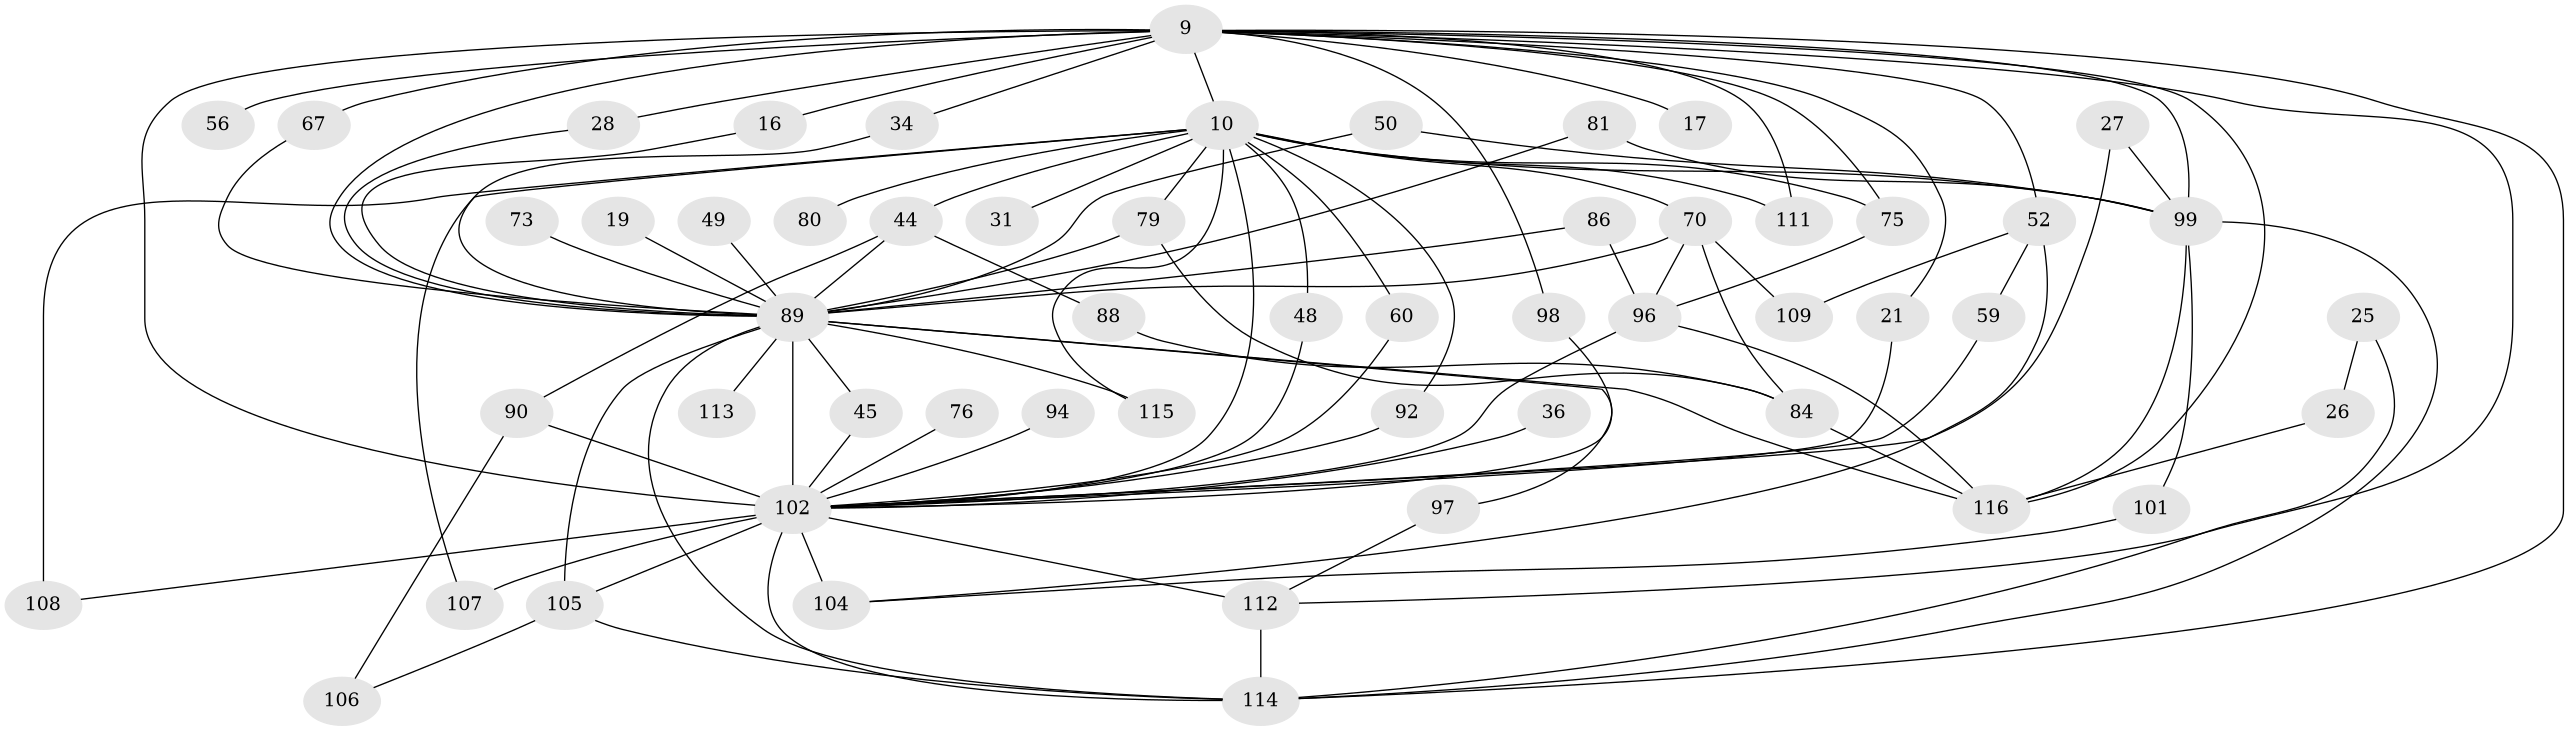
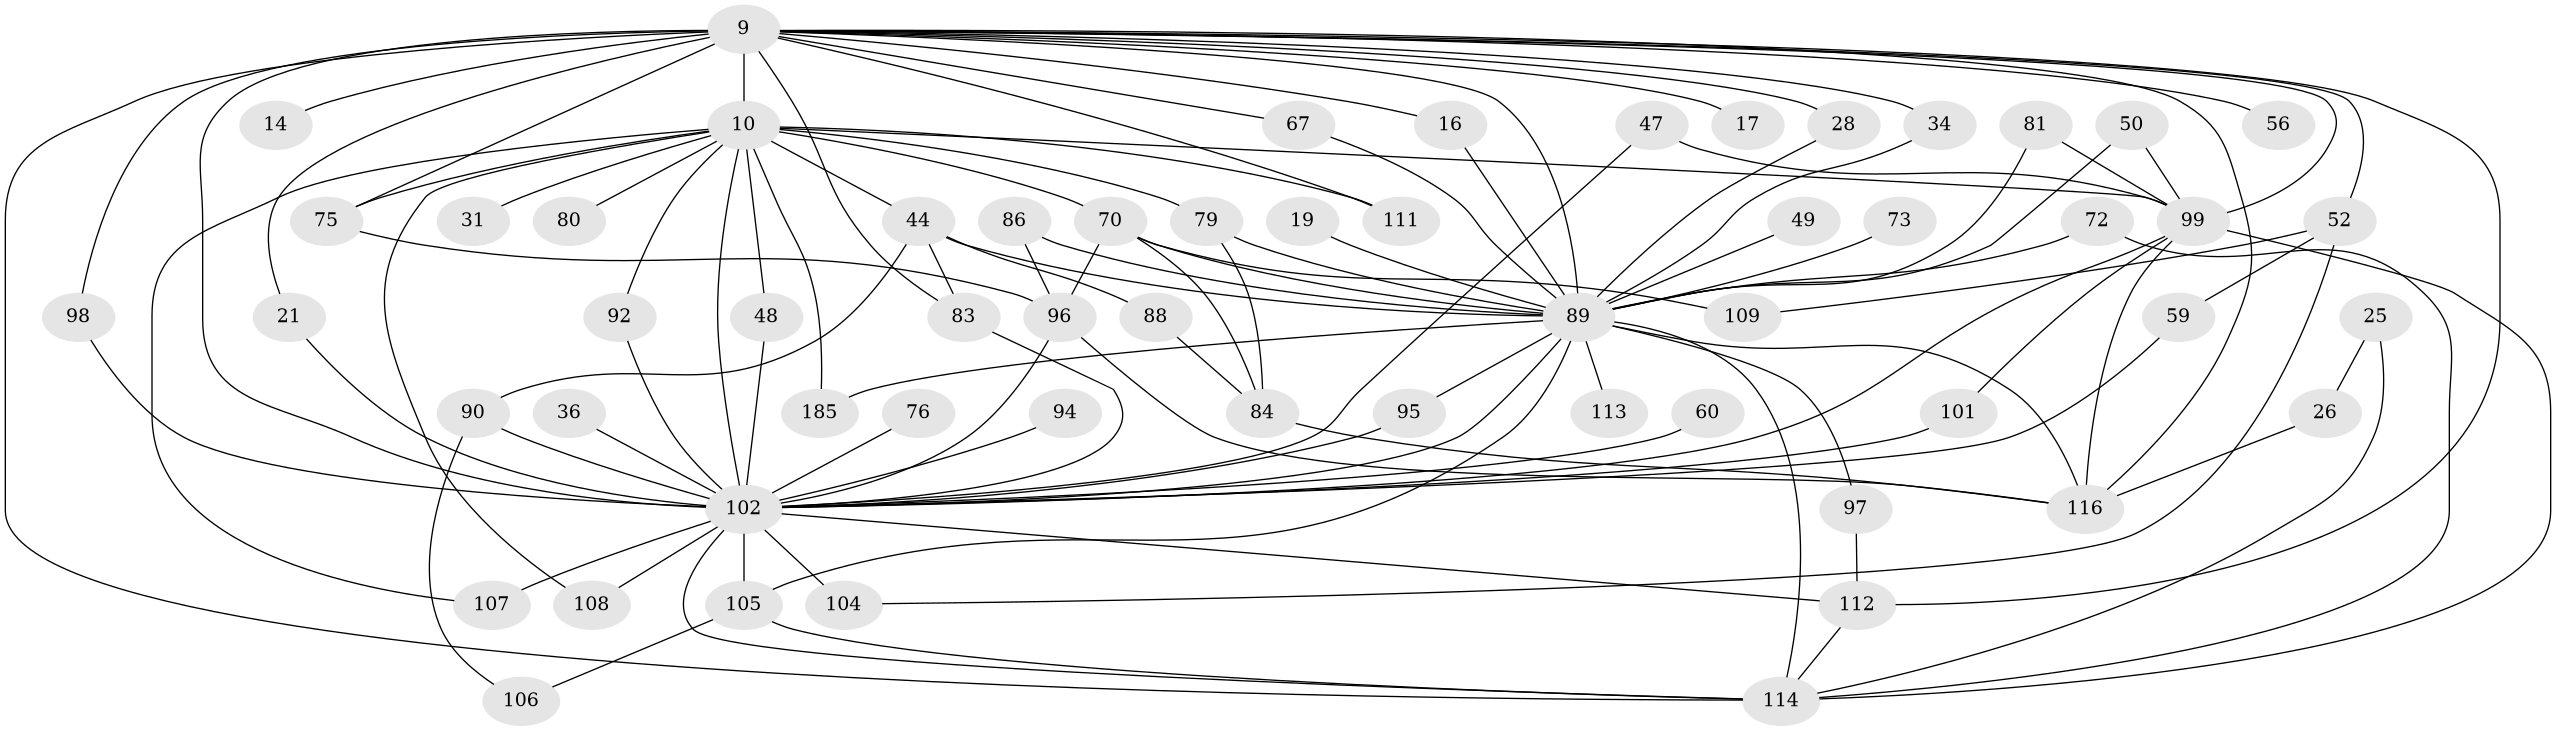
  graph {
    node [color=gray90 style=filled]
    9 [super="+3+8"]
    10 [super="+5"]
+   14
    16
    17
    21
    28
    34
    52
    56
    67
    75 [super="+12+45"]
+   83 [super="+27"]
    89 [super="+11+4"]
    98
    99 [super="+55+62+54+91+22"]
    102 [super="+82+43+71+100"]
    111
    112 [super="+37"]
    114 [super="+78+110"]
    116 [super="+87+23"]
    31
    44 [super="+13"]
    48
    60
    70 [super="+38"]
    79 [super="+33"]
    80 [super="+15"]
    92
    107 [super="+85"]
    108
-   115
+   115 [label=185]
    59
    104 [super="+77+103+64"]
    109
    73
    96 [super="+93"]
-   95 [label=45]
+   95
    97
    105 [super="+58+32"]
    113
    101
    88
    90 [super="+39"]
    84 [super="+57"]
    19
    25
    26
    36
    106
-   47 [label=27]
+   47
    49
    50
+   72
    76 [super="+41"]
    81
    86 [super="+65"]
    94
    9 -- 10 [weight=8]
+   9 -- 14 [weight=2]
    9 -- 16
    9 -- 17
    9 -- 21
    9 -- 28
    9 -- 34
    9 -- 52 [weight=2]
    9 -- 56
    9 -- 67
    9 -- 75 [weight=3]
+   9 -- 83
    9 -- 89 [weight=8]
    9 -- 98
    9 -- 99 [weight=5]
    9 -- 102 [weight=13]
    9 -- 111
    9 -- 112
    9 -- 114 [weight=2]
    9 -- 116
    10 -- 75
    10 -- 99 [weight=4]
    10 -- 102 [weight=5]
    10 -- 111
    10 -- 31
    10 -- 44
    10 -- 48
-   10 -- 60
    10 -- 70 [weight=2]
    10 -- 79
    10 -- 80 [weight=3]
    10 -- 92
    10 -- 107
    10 -- 108
    10 -- 115
    16 -- 89
    21 -- 102
    28 -- 89
    34 -- 89
    52 -- 59
    52 -- 104
    52 -- 109
    67 -- 89
    75 -- 96
+   83 -- 102
    89 -- 102 [weight=9]
    89 -- 114 [weight=2]
    89 -- 116 [weight=4]
    89 -- 115
    89 -- 95
    89 -- 97
    89 -- 105
    89 -- 113 [weight=2]
    98 -- 102
+   99 -- 102
    99 -- 114
    99 -- 116
    99 -- 101
    102 -- 112 [weight=2]
    102 -- 114
    102 -- 107 [weight=2]
    102 -- 108
    102 -- 104 [weight=4]
    102 -- 105 [weight=2]
    112 -- 114
+   44 -- 83
    44 -- 89
    44 -- 88
    44 -- 90 [weight=2]
    48 -- 102
    60 -- 102
    70 -- 89
    70 -- 109
    70 -- 96
    70 -- 84
    79 -- 89 [weight=2]
    79 -- 84
    92 -- 102
    59 -- 102
    73 -- 89
    96 -- 102
    96 -- 116
    95 -- 102
    97 -- 112
    105 -- 114
    105 -- 106
-   101 -- 104
+   101 -- 102
    88 -- 84
    90 -- 102 [weight=2]
    90 -- 106
    84 -- 116
    19 -- 89 [weight=2]
    25 -- 114
    25 -- 26
    26 -- 116
    36 -- 102 [weight=2]
    47 -- 99
    47 -- 102
    49 -- 89 [weight=2]
    50 -- 89
    50 -- 99
+   72 -- 89
+   72 -- 114
    76 -- 102 [weight=4]
    81 -- 89
    81 -- 99
    86 -- 89 [weight=2]
    86 -- 96
    94 -- 102
  }
